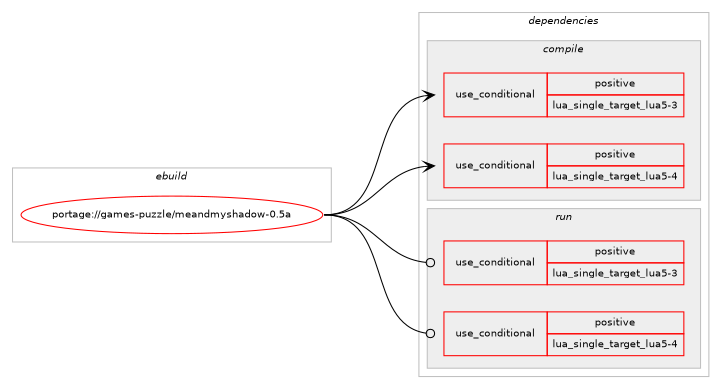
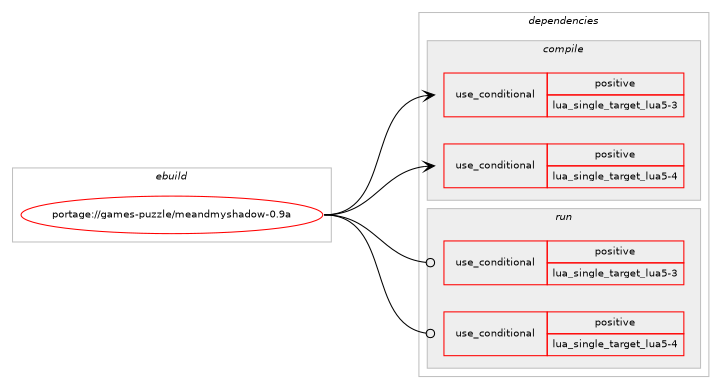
  digraph {
    compound=true
    concentrate=true
    fontname=Helvetica
    fontsize=10
    newrank=true
    rankdir=LR
    ranksep=1.5
    node [color=red fontname=Helvetica fontsize=10 shape=none]
    edge [arrowhead=vee headport=w style=solid tailport=e weight=20]
-   n1 [label="portage://games-puzzle/meandmyshadow-0.5a" width=4 shape=""]
+   n1 [label="portage://games-puzzle/meandmyshadow-0.9a" width=4 shape=""]
    n2 [label=<<TABLE BORDER="0" CELLBORDER="1" CELLSPACING="0" CELLPADDING="4"><TR><TD ROWSPAN="3" CELLPADDING="10">use_conditional</TD></TR><TR><TD>positive</TD></TR><TR><TD>lua_single_target_lua5-3</TD></TR></TABLE>>]
    n3 [label=<<TABLE BORDER="0" CELLBORDER="1" CELLSPACING="0" CELLPADDING="4"><TR><TD ROWSPAN="3" CELLPADDING="10">use_conditional</TD></TR><TR><TD>positive</TD></TR><TR><TD>lua_single_target_lua5-4</TD></TR></TABLE>>]
    n4 [label=<<TABLE BORDER="0" CELLBORDER="1" CELLSPACING="0" CELLPADDING="4"><TR><TD ROWSPAN="3" CELLPADDING="10">use_conditional</TD></TR><TR><TD>positive</TD></TR><TR><TD>lua_single_target_lua5-3</TD></TR></TABLE>>]
    n5 [label=<<TABLE BORDER="0" CELLBORDER="1" CELLSPACING="0" CELLPADDING="4"><TR><TD ROWSPAN="3" CELLPADDING="10">use_conditional</TD></TR><TR><TD>positive</TD></TR><TR><TD>lua_single_target_lua5-4</TD></TR></TABLE>>]
    subgraph cluster_1 {
      color=gray
      label=<<i>ebuild</i>>
      rank=same
      n1
    }
    subgraph cluster_2 {
      color=gray
      label=<<i>dependencies</i>>
      subgraph cluster_3 {
        color=gray
        fillcolor="#eeeeee"
        label=<<i>compile</i>>
        style=filled
        subgraph sub_4 {
          color=gray
          fillcolor="#eeeeee"
          label=<<i>compile</i>>
          style=filled
          n2
        }
        subgraph sub_5 {
          color=gray
          fillcolor="#eeeeee"
          label=<<i>compile</i>>
          style=filled
          n3
        }
      }
      subgraph cluster_6 {
        color=gray
        fillcolor="#eeeeee"
        label=<<i>compile and run</i>>
        style=filled
      }
      subgraph cluster_7 {
        color=gray
        fillcolor="#eeeeee"
        label=<<i>run</i>>
        style=filled
        subgraph sub_8 {
          color=gray
          fillcolor="#eeeeee"
          label=<<i>run</i>>
          style=filled
          n4
        }
        subgraph sub_9 {
          color=gray
          fillcolor="#eeeeee"
          label=<<i>run</i>>
          style=filled
          n5
        }
      }
    }
    subgraph cluster_10 {
      color=gray
      label=<<i>candidates</i>>
      rank=same
    }
    n1 -> n2
    n1 -> n3
    n1 -> n4 [arrowhead=odot]
    n1 -> n5 [arrowhead=odot]
  }
